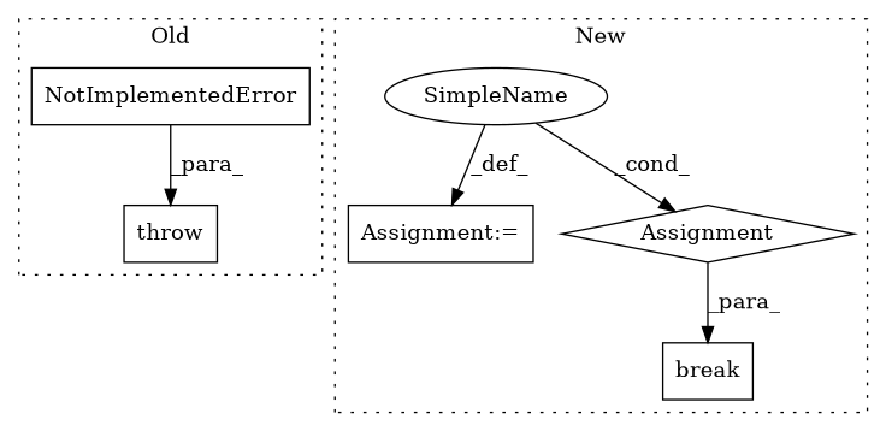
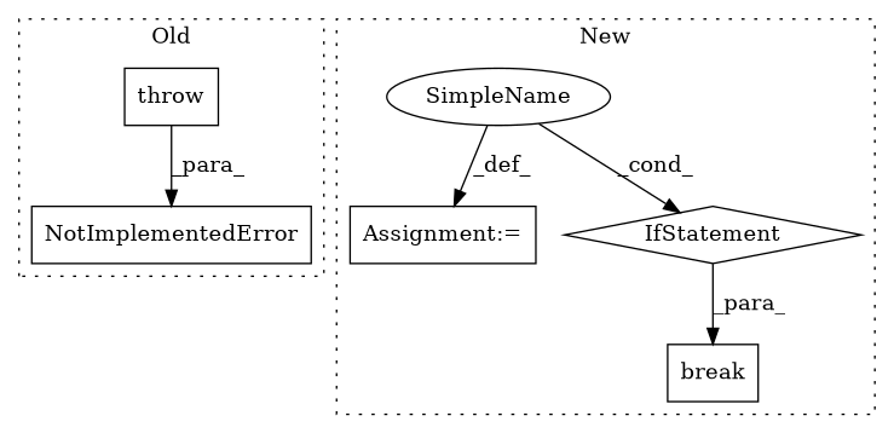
  digraph {
    node [l=6 shape=box]
    n1 [a=32 l="20,1" label=NotImplementedError s="1717,1802"]
    n2 [a=53 label=throw s=1711]
    n3 [a=10 label=break s=2504]
    n4 [a=7 l=1 label="Assignment:=" s=2326]
-   n5 [a=25 l="4,2" label=Assignment s="2475,2492" shape=diamond]
+   n5 [a=25 l="4,2" label=IfStatement s="2475,2492" shape=diamond]
    n6 [a=42 label=SimpleName shape=ellipse l=""]
    subgraph cluster_1 {
      label=Old
      style=dotted
      n1
      n2
    }
    subgraph cluster_2 {
      label=New
      style=dotted
      n3
      n4
      n5
      n6
    }
-   n1 -> n2 [label=_para_]
+   n2 -> n1 [label=_para_]
    n5 -> n3 [label=_para_]
    n6 -> n4 [label=_def_]
    n6 -> n5 [label=_cond_]
  }
